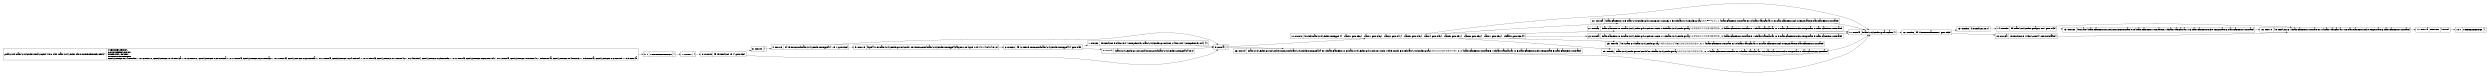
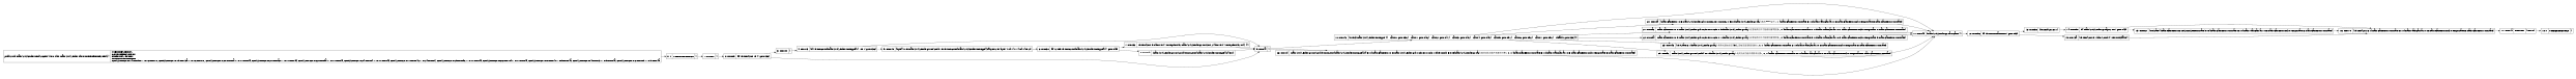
  digraph {
    rankdir=LR
    node [shape=record]
-   n1 [label="{0\:\ ?|MTH_ENTER_BLOCK\l|l}"]
+   n1 [label="{0\:\ ?|MTH_TYPE_BLOCK\l|l}"]
    n2 [label="{1\:\ 0x0000|l}"]
    n3 [label="{2\:\ 0x0009|lif (r9.sendSms != 4) goto L36l}"]
    n4 [label="{3\:\ 0x000b|l}"]
    n5 [label="{9\:\ 0x004a|l}"]
    n6 [label="{4\:\ 0x0013|lif (r9.smsCount[main.SMSSender.smsType][1] \<= 1) goto L36l}"]
    n7 [label="{10\:\ 0x004c|lswitch(main.SMSSender.smsType) \{l    case 0: goto L38;l    case 1: goto L46;l    case 2: goto L47;l    case 3: goto L48;l    case 4: goto L49;l    case 5: goto L51;l    case 6: goto L52;l    case 7: goto L50;l    default: goto L38;l\}l}"]
    n8 [label="{26\:\ 0x010f|lmain.SMSSender.gr.rmsSms[r9.smsCount[main.SMSSender.smsType][2]] = 10lmain.GameRun r0 = main.SMSSender.grlr0.coin = r0.coin + 5lr9.sms_b = truelmain.SMSSender.gr.say(\"购买后此功能不再要求付费\", 0, \-1)lmain.GameRun.run_state = \-10lmain.MainCanvas r0 = main.GameRun.mclr0.temp_state = main.GameRun.run_statel}"]
    n9 [label="{5\:\ 0x0015|lbyte[] r0 = main.SMSSender.gr.rmsSmslr1 = r9.smsCount[main.SMSSender.smsType][2]lbyte r2 = (byte) (r0[r1] + 1)lr0[r1] = r2l}"]
    n10 [label="{6\:\ 0x0030|lif (r2 == r9.smsCount[main.SMSSender.smsType][1]) goto L45l}"]
    n11 [label="{7\:\ 0x0032|lr9.sendSms = 0ldm.Ms.i().rmsOptions(5, main.SMSSender.gr.rmsSms, 2)ldm.Ms.i().rmsOptions(5, null, 4)l}"]
    n12 [label="{8\:\ 0x007b|lmain.SMSSender.gr.rmsSms[r9.smsCount[main.SMSSender.smsType][2]] = 0l}"]
    n13 [label="{11\:\ 0x004f|lmain.SMSSender.gr.saveGame()l}"]
    n14 [label="{20\:\ 0x008a|lmain.GameRun r0 = main.SMSSender.grlr0.money = r0.money + 5000lmain.SMSSender.gr.say(\"购买5000金币\", \-1)lmain.GameRun.run_state = \-10lmain.MainCanvas r0 = main.GameRun.mclr0.temp_state = main.GameRun.run_statel}"]
    n15 [label="{21\:\ 0x00a2|lmain.GameRun r0 = main.SMSSender.grlr0.coin = r0.coin + 50lmain.SMSSender.gr.say(\"在卷轴商店中才能看到徽章数量\", \-1)lmain.GameRun.run_state = \-10lmain.MainCanvas r0 = main.GameRun.mclr0.temp_state = main.GameRun.run_statel}"]
    n16 [label="{22\:\ 0x00ba|lmain.GameRun r0 = main.SMSSender.grlr0.coin = r0.coin + 10lmain.SMSSender.gr.say(\"在卷轴商店中才能看到徽章数量\", \-1)lmain.GameRun.run_state = \-10lmain.MainCanvas r0 = main.GameRun.mclr0.temp_state = main.GameRun.run_statel}"]
    n17 [label="{23\:\ 0x00d3|lr9.tState = \-1lmain.SMSSender.gr.say(\"携带的宠物全部升5级,宠物页面查看新属性\", 0, \-1)lmain.GameRun.run_state = \-10lmain.MainCanvas r0 = main.GameRun.mclr0.temp_state = main.GameRun.run_statel}"]
    n18 [label="{25\:\ 0x00f6|lmain.SMSSender.gr.rmsSms[0] = 10lmain.SMSSender.gr.say(\"购买后此功能不再要求付费\", 0, \-1)lmain.GameRun.run_state = \-10lmain.MainCanvas r0 = main.GameRun.mclr0.temp_state = main.GameRun.run_statel}"]
    n19 [label="{12\:\ 0x0056|lif (r9.menu_state == 0) goto L53l}"]
    n20 [label="{13\:\ 0x0058|lr9.sendSms = \-1l}"]
    n21 [label="{19\:\ 0x013a|lr9.sendSms = \-1ldm.Sound.i().setMusic(false)l}"]
    n22 [label="{14\:\ 0x005e|lif (main.SMSSender.gr.say_c != 0) goto L43l}"]
    n23 [label="{16\:\ 0x0070|lr9.sendSms = \-1lmain.GameRun.run_state = \-10lmain.MainCanvas r0 = main.GameRun.mclr0.temp_state = main.GameRun.run_statel}"]
    n24 [label="{15\:\ 0x0060|loutState()lmain.GameRun.mc.setSmsIsSetRun_state(true)lmain.GameRun.run_state = \-10lmain.MainCanvas r0 = main.GameRun.mclr0.temp_state = main.GameRun.run_statel}"]
    n25 [label="{17\:\ 0x007a|RETURN\l|lreturnl}"]
    n26 [label="{18\:\ ?|MTH_EXIT_BLOCK\l|l}"]
    n27 [label="{public void main.SMSSender.sendSuccess((r9v0 'this' main.SMSSender A[IMMUTABLE_TYPE, THIS]))  | USE_LINES_HINTS\lCOMPUTE_POST_DOM\lTYPE_VARS: EMPTY\lINLINE_NOT_NEEDED\lCROSS_EDGE: B:14:0x005e \-\> B:16:0x0070, CROSS_EDGE: B:19:0x013a \-\> B:16:0x0070, CROSS_EDGE: B:20:0x008a \-\> B:11:0x004f, CROSS_EDGE: B:21:0x00a2 \-\> B:11:0x004f, CROSS_EDGE: B:22:0x00ba \-\> B:11:0x004f, CROSS_EDGE: B:24:0x00e4 \-\> B:11:0x004f, CROSS_EDGE: B:10:0x004c \-\> B:24:0x00e4, CROSS_EDGE: B:25:0x00f6 \-\> B:11:0x004f, CROSS_EDGE: B:26:0x010f \-\> B:11:0x004f, CROSS_EDGE: B:8:0x007b \-\> B:9:0x004a, CROSS_EDGE: B:4:0x0013 \-\> B:9:0x004a, CROSS_EDGE: B:2:0x0009 \-\> B:9:0x004a\l}"]
    n1 -> n2
    n2 -> n3
    n3 -> n4 [style=dashed]
    n3 -> n5
    n4 -> n6
    n5 -> n7
    n5 -> n8
    n6 -> n5
    n6 -> n9 [style=dashed]
    n7 -> n13
    n7 -> n14
    n7 -> n15
    n7 -> n16
    n7 -> n17
    n7 -> n18
    n8 -> n13
    n9 -> n10
    n10 -> n11 [style=dashed]
    n10 -> n12
    n11 -> n5
    n12 -> n5
    n13 -> n19
    n14 -> n13
    n15 -> n13
    n16 -> n13
    n18 -> n13
    n19 -> n20 [style=dashed]
    n19 -> n21
    n20 -> n22
    n21 -> n23
    n22 -> n23
    n22 -> n24 [style=dashed]
    n23 -> n25
    n24 -> n23
    n25 -> n26
    n27 -> n1
  }
